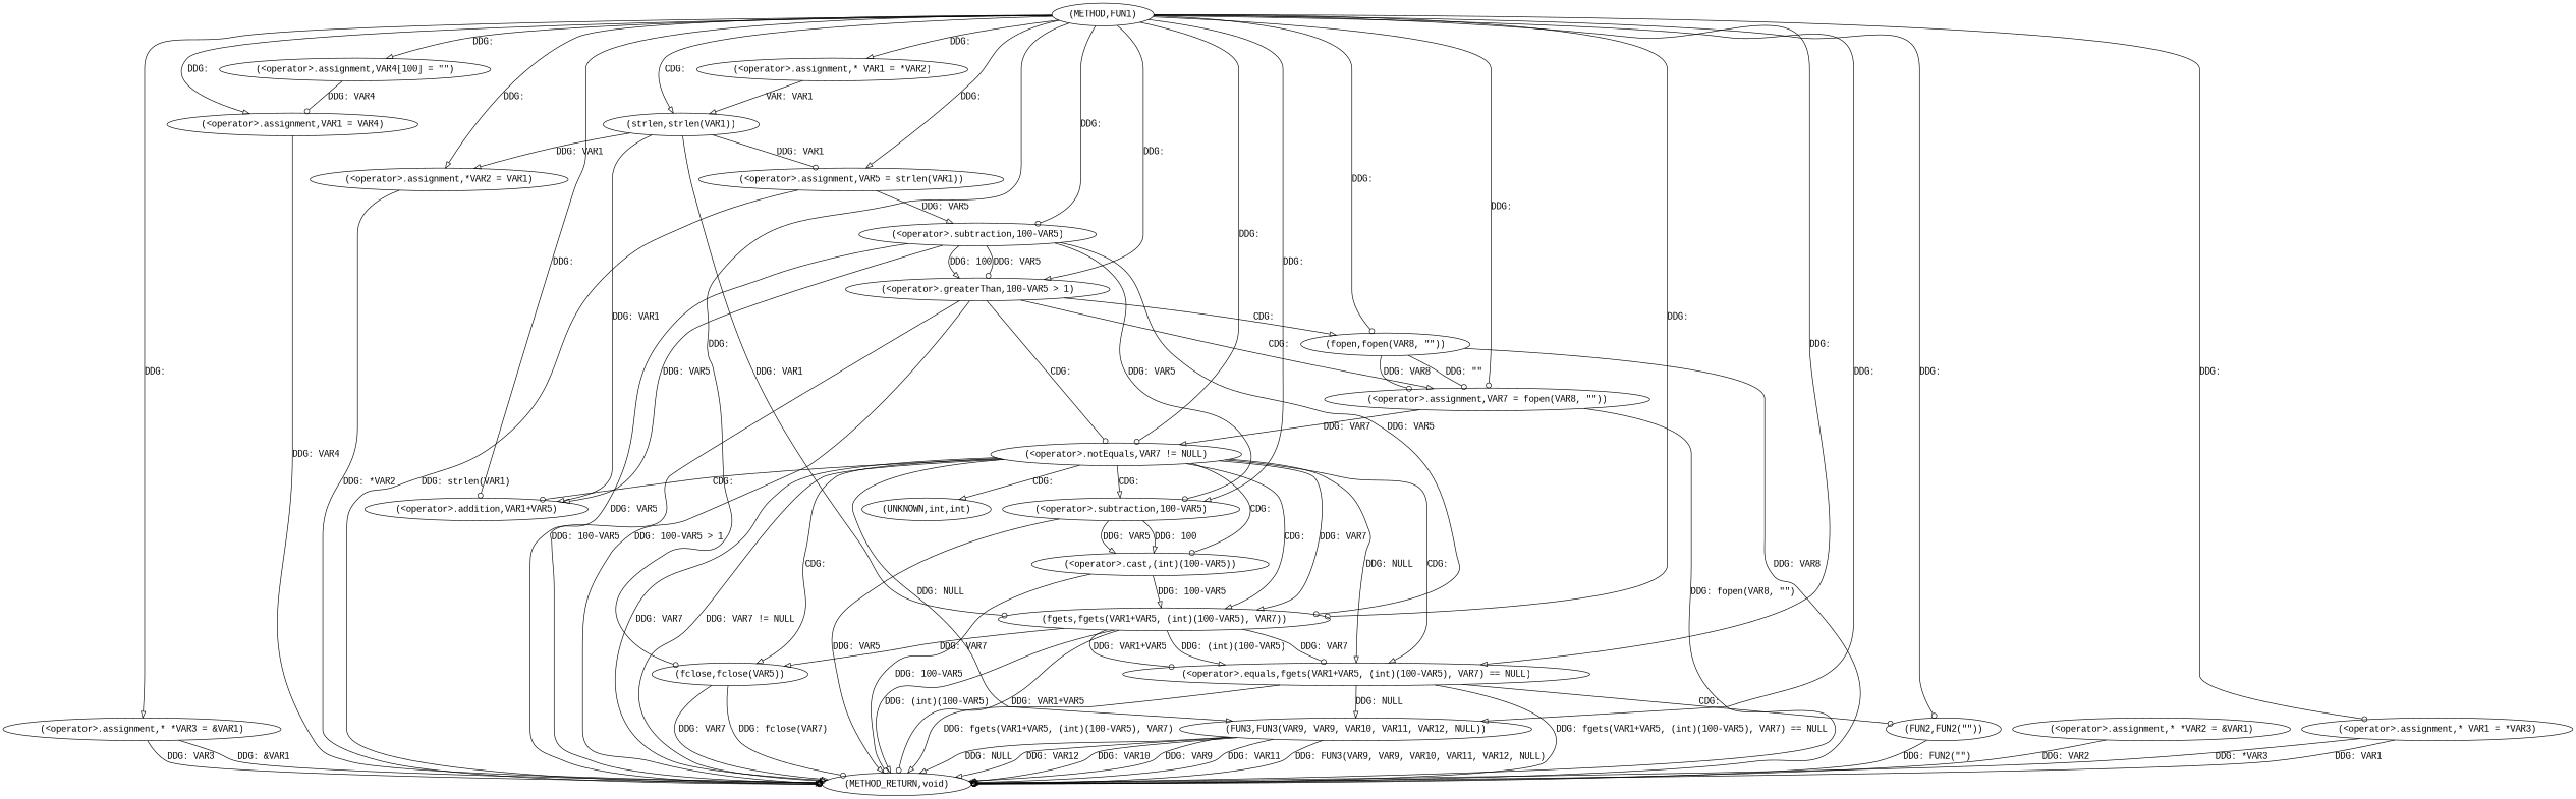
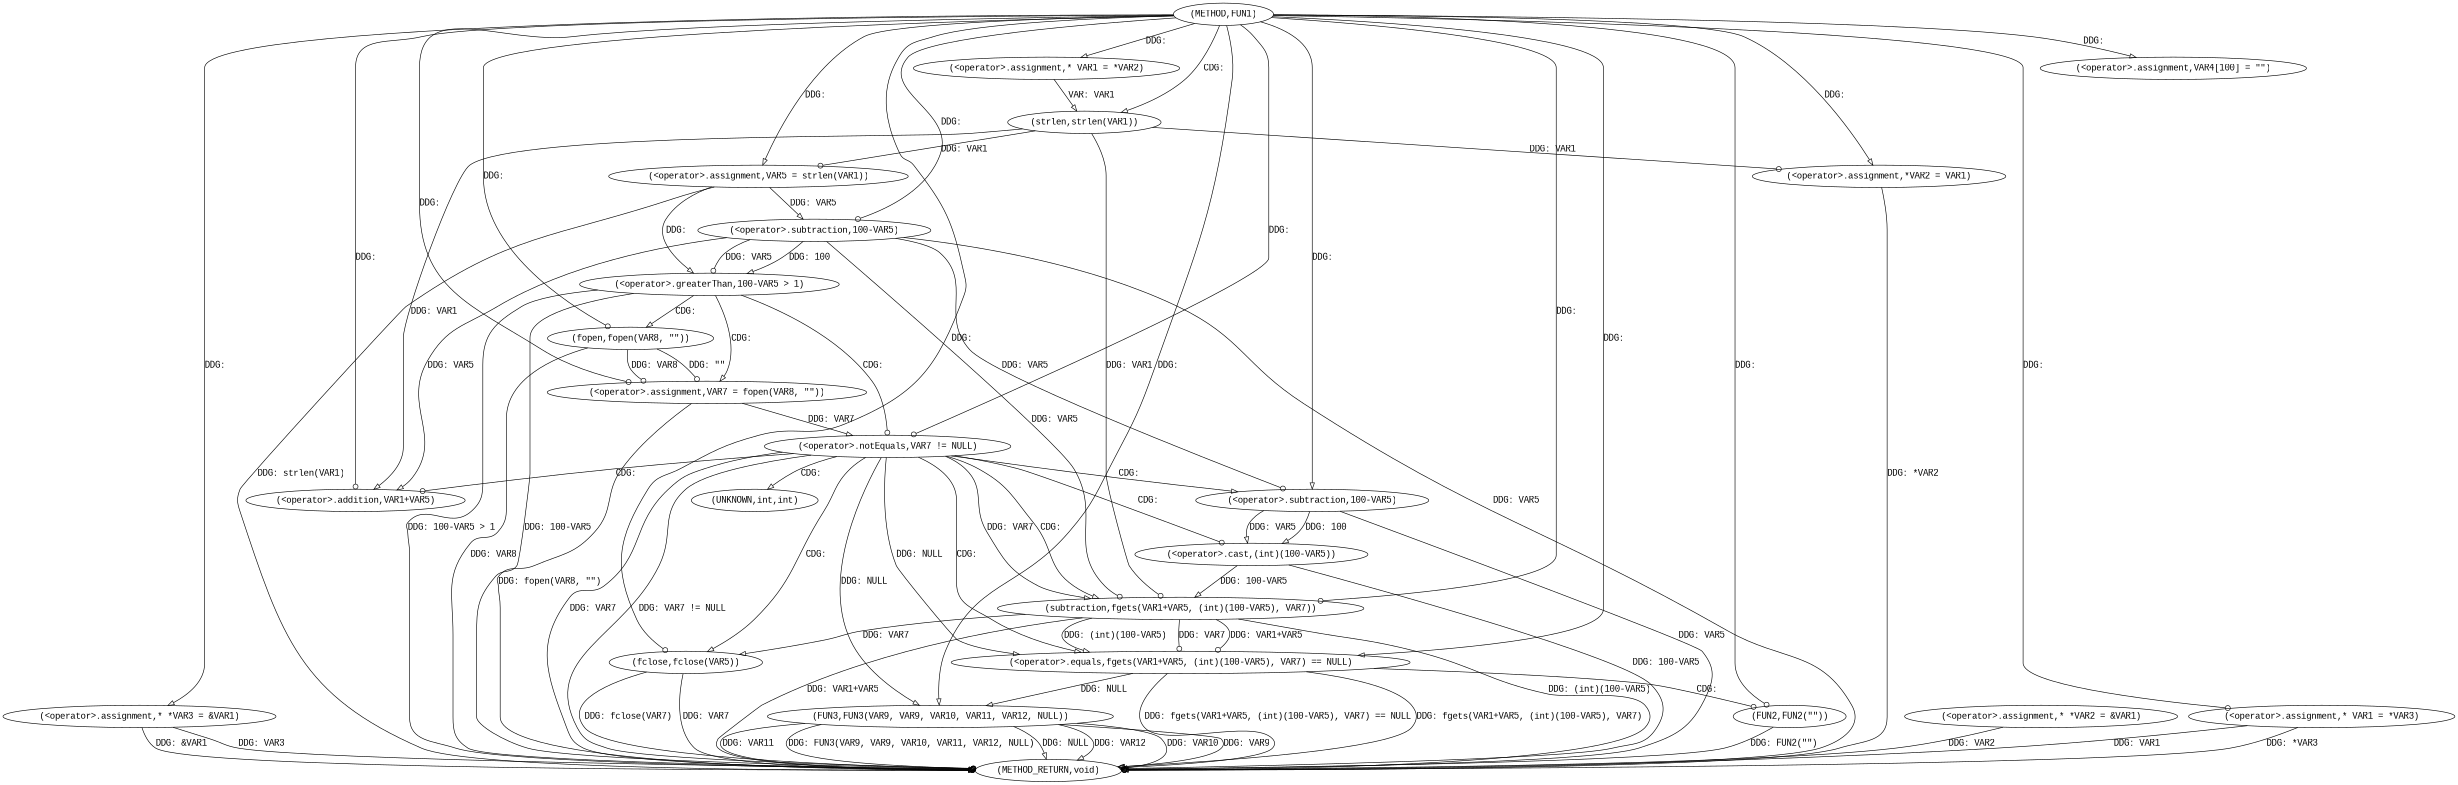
  digraph {
    fontname="Liberation Mono"
    node [fontname="Liberation Mono"]
    edge [arrowhead=onormal fontname="Liberation Mono"]
    n1 [label="(METHOD,FUN1)"]
    n2 [label="(<operator>.assignment,* *VAR3 = &VAR1)"]
    n3 [label="(<operator>.assignment,VAR4[100] = \"\")"]
-   n4 [label="(<operator>.assignment,VAR1 = VAR4)"]
    n5 [label="(<operator>.assignment,* VAR1 = *VAR2)"]
    n6 [label="(<operator>.assignment,VAR5 = strlen(VAR1))"]
    n7 [label="(strlen,strlen(VAR1))"]
    n8 [label="(<operator>.greaterThan,100-VAR5 > 1)"]
    n9 [label="(<operator>.subtraction,100-VAR5)"]
    n10 [label="(<operator>.assignment,VAR7 = fopen(VAR8, \"\"))"]
    n11 [label="(fopen,fopen(VAR8, \"\"))"]
    n12 [label="(<operator>.notEquals,VAR7 != NULL)"]
    n13 [label="(<operator>.equals,fgets(VAR1+VAR5, (int)(100-VAR5), VAR7) == NULL)"]
-   n14 [label="(fgets,fgets(VAR1+VAR5, (int)(100-VAR5), VAR7))"]
+   n14 [label="(subtraction,fgets(VAR1+VAR5, (int)(100-VAR5), VAR7))"]
    n15 [label="(<operator>.addition,VAR1+VAR5)"]
    n16 [label="(<operator>.subtraction,100-VAR5)"]
    n17 [label="(FUN2,FUN2(\"\"))"]
    n18 [label="(fclose,fclose(VAR5))"]
    n19 [label="(<operator>.assignment,*VAR2 = VAR1)"]
    n20 [label="(<operator>.assignment,* VAR1 = *VAR3)"]
    n21 [label="(FUN3,FUN3(VAR9, VAR9, VAR10, VAR11, VAR12, NULL))"]
    n22 [label="(<operator>.assignment,* *VAR2 = &VAR1)"]
    n23 [label="(METHOD_RETURN,void)"]
    n24 [label="(<operator>.cast,(int)(100-VAR5))"]
    n25 [label="(UNKNOWN,int,int)"]
    n1 -> n2 [label="DDG: "]
    n1 -> n3 [label="DDG: "]
-   n1 -> n4 [label="DDG: "]
    n1 -> n5 [label="DDG: "]
    n1 -> n6 [label="DDG: "]
    n1 -> n7 [label="CDG: "]
-   n1 -> n8 [label="DDG: "]
+   n6 -> n8 [label="DDG: "]
    n1 -> n9 [arrowhead=odot label="DDG: "]
    n1 -> n10 [arrowhead=odot label="DDG: "]
    n1 -> n11 [arrowhead=odot label="DDG: "]
    n1 -> n12 [arrowhead=odot label="DDG: "]
    n1 -> n13 [label="DDG: "]
    n1 -> n14 [arrowhead=odot label="DDG: "]
    n1 -> n15 [arrowhead=odot label="DDG: "]
    n1 -> n16 [label="DDG: "]
    n1 -> n17 [arrowhead=odot label="DDG: "]
    n1 -> n18 [arrowhead=odot label="DDG: "]
    n1 -> n19 [label="DDG: "]
    n1 -> n20 [arrowhead=odot label="DDG: "]
    n1 -> n21 [label="DDG: "]
    n2 -> n23 [label="DDG: VAR3"]
    n2 -> n23 [arrowhead=odot label="DDG: &VAR1"]
-   n3 -> n4 [arrowhead=odot label="DDG: VAR4"]
-   n4 -> n23 [arrowhead=odot label="DDG: VAR4"]
    n5 -> n7 [label="VAR: VAR1"]
    n6 -> n9 [label="DDG: VAR5"]
    n6 -> n23 [label="DDG: strlen(VAR1)"]
    n7 -> n6 [arrowhead=odot label="DDG: VAR1"]
    n7 -> n14 [arrowhead=odot label="DDG: VAR1"]
    n7 -> n15 [label="DDG: VAR1"]
-   n7 -> n19 [label="DDG: VAR1"]
+   n7 -> n19 [arrowhead=odot label="DDG: VAR1"]
    n8 -> n10 [label="CDG: "]
    n8 -> n11 [label="CDG: "]
    n8 -> n12 [arrowhead=odot label="CDG: "]
    n8 -> n23 [arrowhead=odot label="DDG: 100-VAR5 > 1"]
    n8 -> n23 [arrowhead=odot label="DDG: 100-VAR5"]
    n9 -> n8 [label="DDG: 100"]
    n9 -> n8 [arrowhead=odot label="DDG: VAR5"]
    n9 -> n14 [arrowhead=odot label="DDG: VAR5"]
    n9 -> n15 [label="DDG: VAR5"]
    n9 -> n16 [arrowhead=odot label="DDG: VAR5"]
    n9 -> n23 [arrowhead=odot label="DDG: VAR5"]
    n10 -> n12 [label="DDG: VAR7"]
    n10 -> n23 [arrowhead=odot label="DDG: fopen(VAR8, \"\")"]
    n11 -> n10 [arrowhead=odot label="DDG: VAR8"]
    n11 -> n10 [arrowhead=odot label="DDG: \"\""]
    n11 -> n23 [arrowhead=odot label="DDG: VAR8"]
    n12 -> n13 [label="DDG: NULL"]
    n12 -> n13 [label="CDG: "]
    n12 -> n14 [label="DDG: VAR7"]
    n12 -> n14 [label="CDG: "]
    n12 -> n15 [arrowhead=odot label="CDG: "]
    n12 -> n16 [label="CDG: "]
    n12 -> n18 [label="CDG: "]
    n12 -> n21 [label="DDG: NULL"]
    n12 -> n23 [arrowhead=odot label="DDG: VAR7 != NULL"]
    n12 -> n23 [label="DDG: VAR7"]
    n12 -> n24 [arrowhead=odot label="CDG: "]
    n12 -> n25 [label="CDG: "]
    n13 -> n17 [arrowhead=odot label="CDG: "]
    n13 -> n21 [label="DDG: NULL"]
    n13 -> n23 [arrowhead=odot label="DDG: fgets(VAR1+VAR5, (int)(100-VAR5), VAR7) == NULL"]
    n13 -> n23 [label="DDG: fgets(VAR1+VAR5, (int)(100-VAR5), VAR7)"]
    n14 -> n13 [arrowhead=odot label="DDG: VAR1+VAR5"]
    n14 -> n13 [label="DDG: (int)(100-VAR5)"]
    n14 -> n13 [arrowhead=odot label="DDG: VAR7"]
    n14 -> n18 [label="DDG: VAR7"]
    n14 -> n23 [arrowhead=odot label="DDG: VAR1+VAR5"]
    n14 -> n23 [label="DDG: (int)(100-VAR5)"]
    n16 -> n23 [label="DDG: VAR5"]
    n16 -> n24 [label="DDG: 100"]
    n16 -> n24 [label="DDG: VAR5"]
    n17 -> n23 [arrowhead=odot label="DDG: FUN2(\"\")"]
    n18 -> n23 [arrowhead=odot label="DDG: fclose(VAR7)"]
    n18 -> n23 [label="DDG: VAR7"]
    n19 -> n23 [arrowhead=odot label="DDG: *VAR2"]
    n20 -> n23 [arrowhead=odot label="DDG: *VAR3"]
    n20 -> n23 [label="DDG: VAR1"]
    n21 -> n23 [label="DDG: VAR10"]
    n21 -> n23 [label="DDG: VAR9"]
    n21 -> n23 [label="DDG: VAR11"]
    n21 -> n23 [arrowhead=odot label="DDG: FUN3(VAR9, VAR9, VAR10, VAR11, VAR12, NULL)"]
    n21 -> n23 [label="DDG: NULL"]
    n21 -> n23 [label="DDG: VAR12"]
    n22 -> n23 [arrowhead=odot label="DDG: VAR2"]
    n24 -> n14 [label="DDG: 100-VAR5"]
    n24 -> n23 [arrowhead=odot label="DDG: 100-VAR5"]
  }
